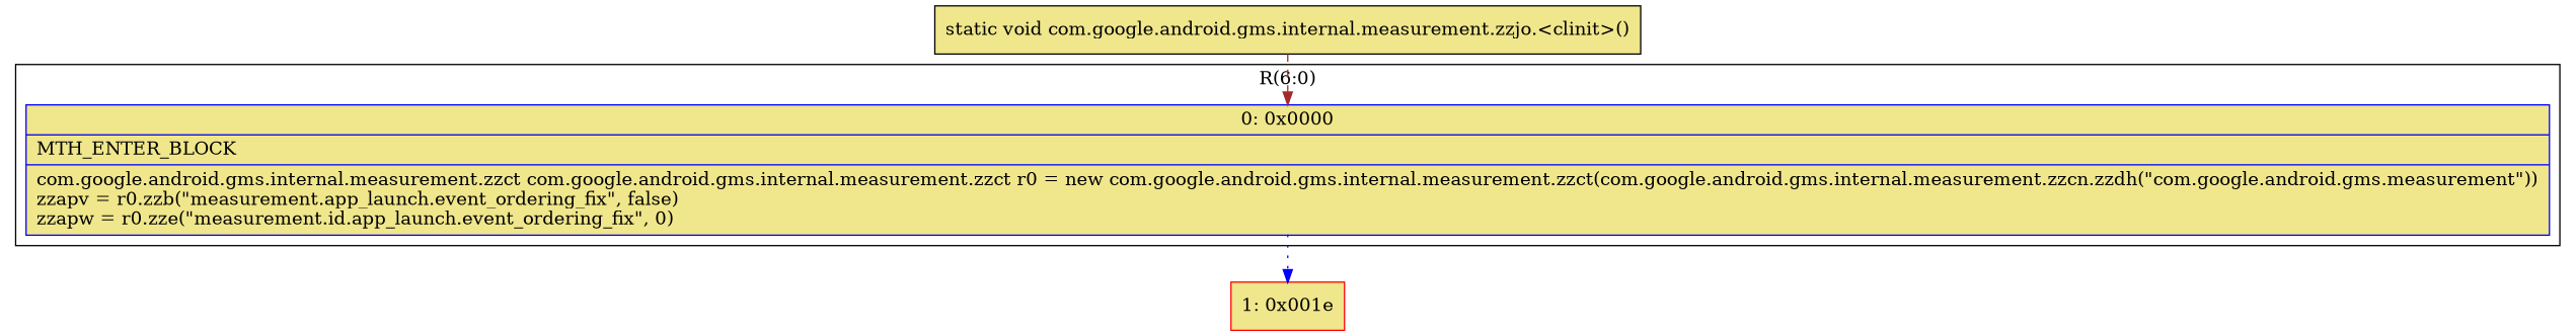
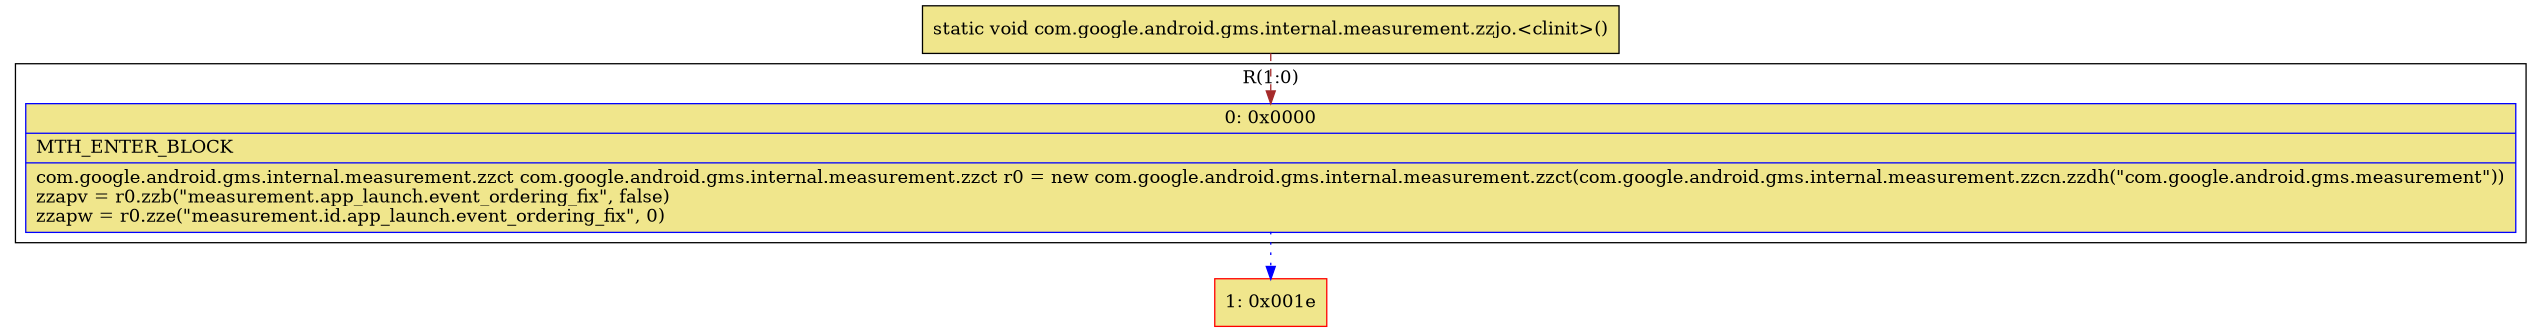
  digraph {
    fontname="DejaVu Serif"
    node [shape=record style=filled fillcolor=khaki fontname="DejaVu Serif"]
    edge [fontname="DejaVu Serif"]
    n1 [color=blue label="{0\:\ 0x0000|MTH_ENTER_BLOCK\l|com.google.android.gms.internal.measurement.zzct com.google.android.gms.internal.measurement.zzct r0 = new com.google.android.gms.internal.measurement.zzct(com.google.android.gms.internal.measurement.zzcn.zzdh(\"com.google.android.gms.measurement\"))\lzzapv = r0.zzb(\"measurement.app_launch.event_ordering_fix\", false)\lzzapw = r0.zze(\"measurement.id.app_launch.event_ordering_fix\", 0)\l}"]
    n2 [color=red label="{1\:\ 0x001e}"]
    n3 [label="{static void com.google.android.gms.internal.measurement.zzjo.\<clinit\>() }"]
    subgraph cluster_1 {
-     label="R(6:0)"
+     label="R(1:0)"
      n1
    }
    n1 -> n2 [color=blue style=dotted]
    n3 -> n1 [color=brown style=dashed]
  }
